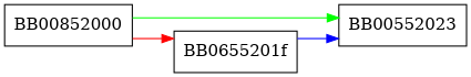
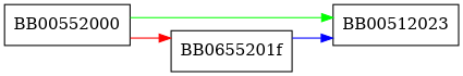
  digraph {
    rankdir=LR
    splines=ortho
    node [shape=box]
-   BB00552000 [label=BB00852000]
-   BB00552023
+   BB00552000
+   BB00552023 [label=BB00512023]
    n3 [label=BB0655201f]
    BB00552000 -> BB00552023 [color=green]
    BB00552000 -> n3 [color=red]
    n3 -> BB00552023 [color=blue]
  }
